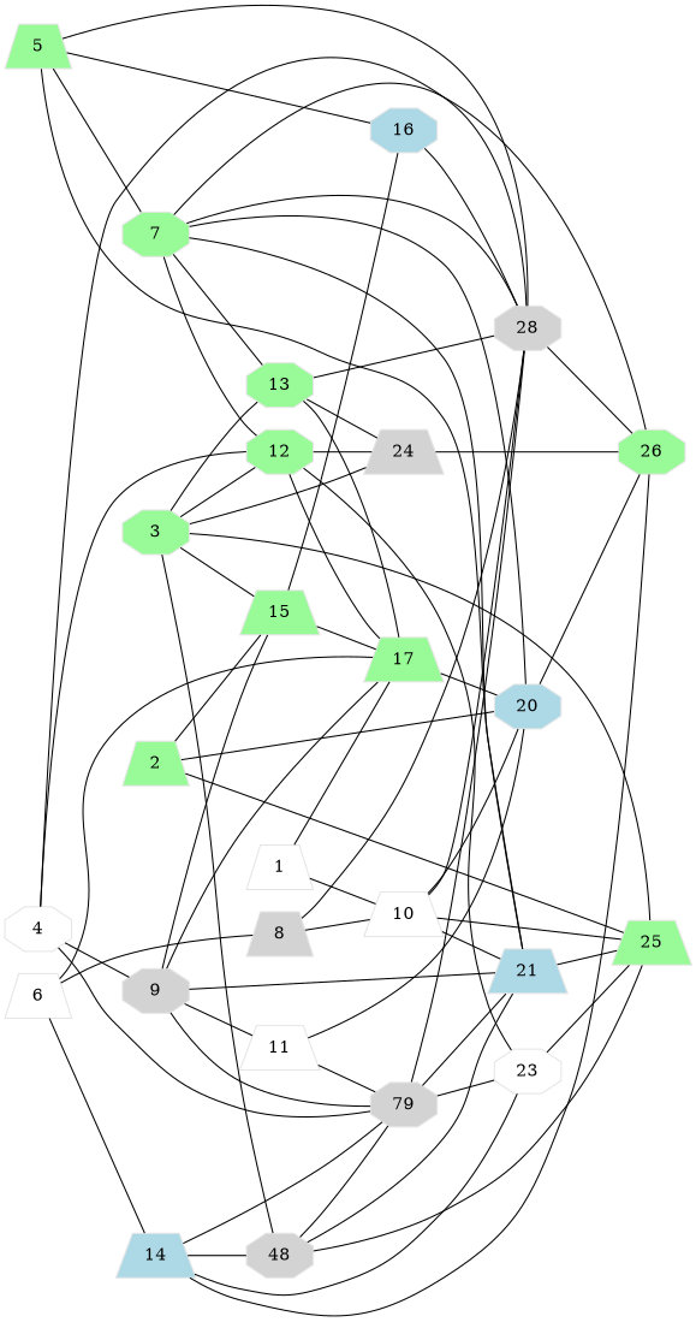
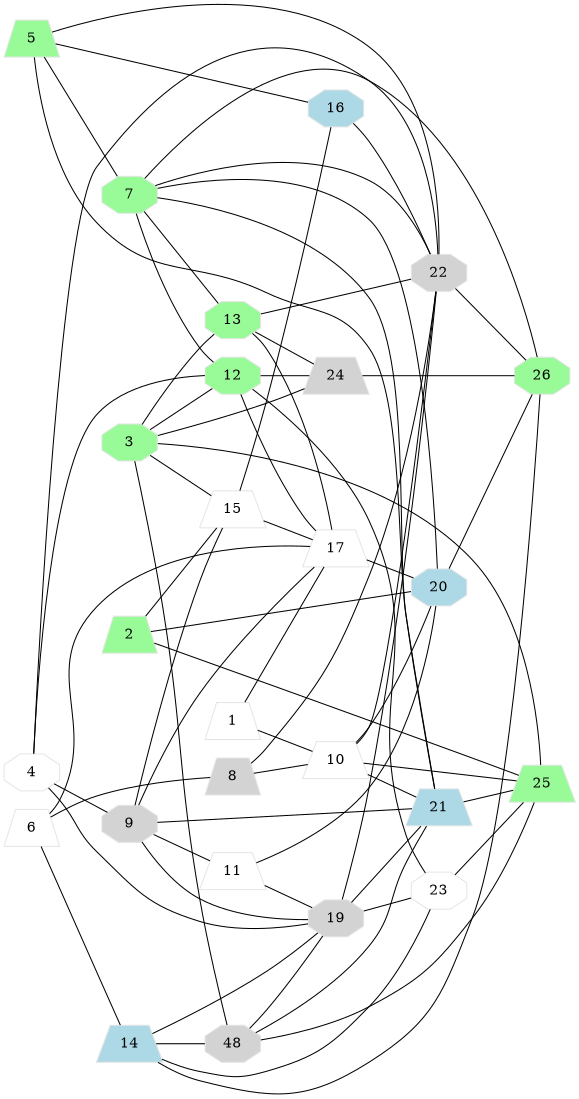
  graph {
    rankdir=LR
    node [color=gray90 fillcolor=palegreen shape=trapezium style=filled]
    edge [weight=1.0]
    1 [fillcolor=white]
    10 [fillcolor=white]
-   17
+   17 [fillcolor=white]
    20 [fillcolor=lightblue shape=octagon]
    25
-   22 [fillcolor=lightgrey shape=octagon label=28]
+   22 [fillcolor=lightgrey shape=octagon]
    21 [fillcolor=lightblue]
-   15
+   15 [fillcolor=white]
    2
    16 [fillcolor=lightblue shape=octagon]
    26 [shape=octagon]
    3 [shape=octagon]
    12 [shape=octagon]
    13 [shape=octagon]
    n15 [fillcolor=lightgrey label=48 shape=octagon]
    24 [fillcolor=lightgrey]
    23 [fillcolor=white shape=octagon]
-   19 [fillcolor=lightgrey shape=octagon label=79]
+   19 [fillcolor=lightgrey shape=octagon]
    4 [fillcolor=white shape=octagon]
    9 [fillcolor=lightgrey shape=octagon]
    11 [fillcolor=white]
    5
    7 [shape=octagon]
    6 [fillcolor=white]
    8 [fillcolor=lightgrey]
    14 [fillcolor=lightblue]
    1 -- 10
    1 -- 17
    10 -- 20
    10 -- 25
    10 -- 22
    10 -- 21
    17 -- 20
    20 -- 26
    22 -- 26
    21 -- 25
    15 -- 17 [weight=2.0]
    15 -- 16
    2 -- 20 [weight=2.0]
    2 -- 25
    2 -- 15
    16 -- 22
    3 -- 25
    3 -- 15
    3 -- 12
    3 -- 13
    3 -- n15
    3 -- 24
    12 -- 17
    12 -- 24
    12 -- 23
    13 -- 17 [weight=2.0]
    13 -- 22
    13 -- 24
    n15 -- 25
    n15 -- 21
    n15 -- 19
    24 -- 26
    23 -- 25
    19 -- 22
    19 -- 21
    19 -- 23
    4 -- 22
    4 -- 12
    4 -- 19 [weight=2.0]
    4 -- 9
    9 -- 17
    9 -- 21
    9 -- 15
    9 -- 19
    9 -- 11
    11 -- 20
    11 -- 19
    5 -- 22
    5 -- 21
    5 -- 16 [weight=2.0]
    5 -- 7
    7 -- 20 [weight=2.0]
    7 -- 22
    7 -- 21
    7 -- 26
    7 -- 12
    7 -- 13
    6 -- 17
    6 -- 8
    6 -- 14
    8 -- 10
    8 -- 22
    14 -- 26
    14 -- n15
    14 -- 23
    14 -- 19
  }
